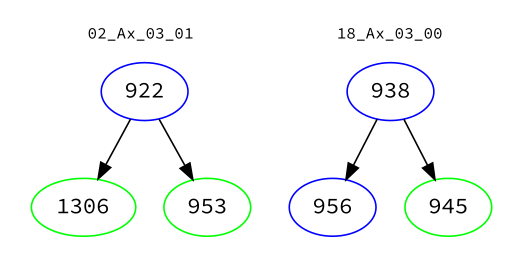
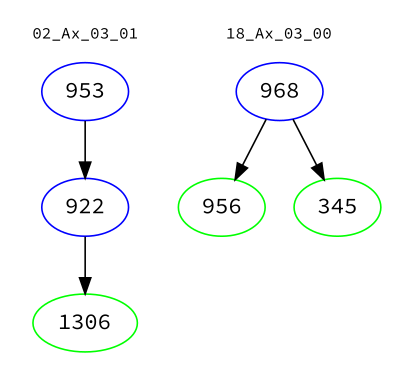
  digraph {
    fontname="Source Code Pro"
    node [color=green fontname="Source Code Pro"]
    edge [color=black fontname="Source Code Pro"]
    n1 [color=blue label=922]
    n2 [label=1306]
-   n3 [label=953]
-   n4 [color=blue label=938]
-   n5 [color=blue label=956]
-   n6 [label=945]
+   n3 [color=blue label=953]
+   n4 [color=blue label=968]
+   n5 [label=956]
+   n6 [label=345]
    subgraph cluster_1 {
      color=white
      fontsize=10
      label="02_Ax_03_01"
      n1
      n2
      n3
    }
    subgraph cluster_2 {
      color=white
      fontsize=10
      label="18_Ax_03_00"
      n4
      n5
      n6
    }
    n1 -> n2
-   n1 -> n3
+   n3 -> n1
    n4 -> n5
    n4 -> n6
  }
